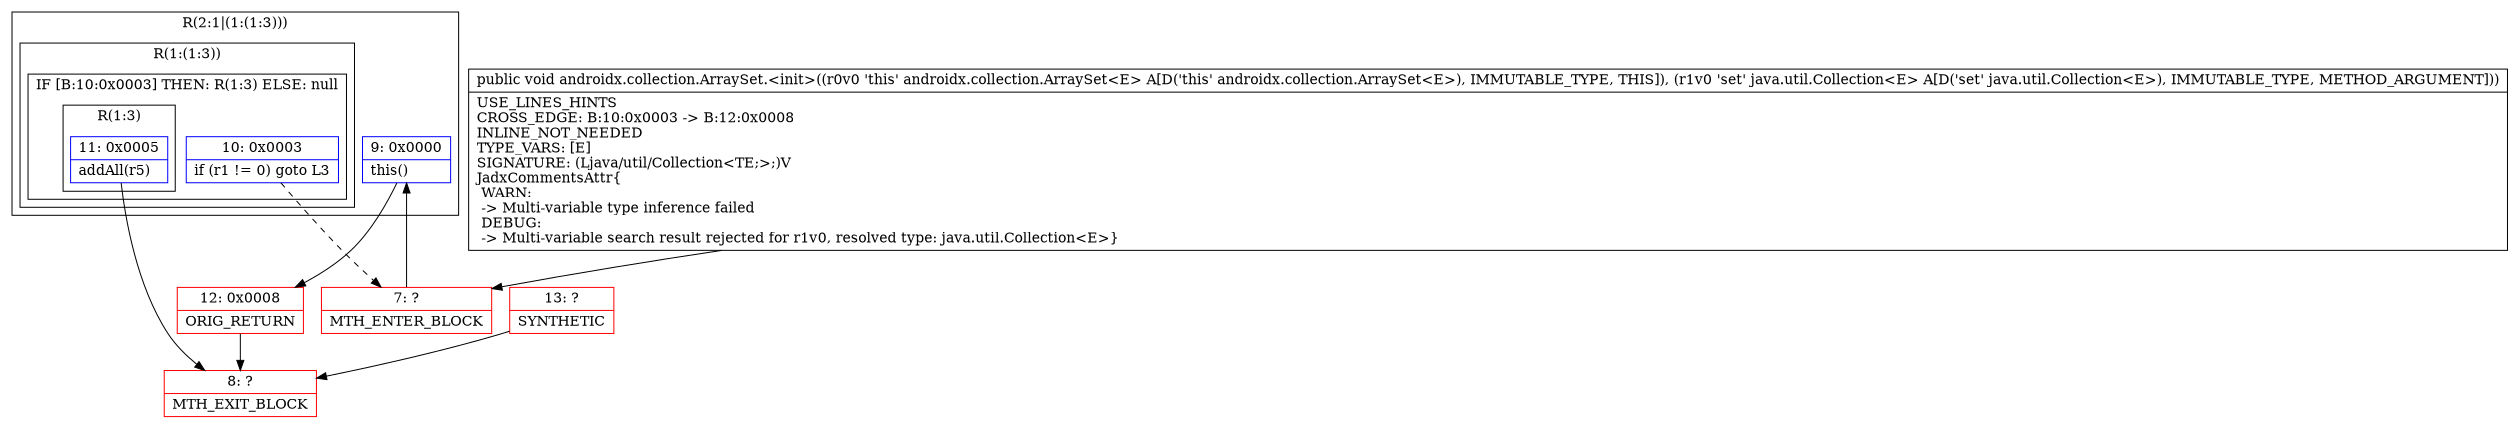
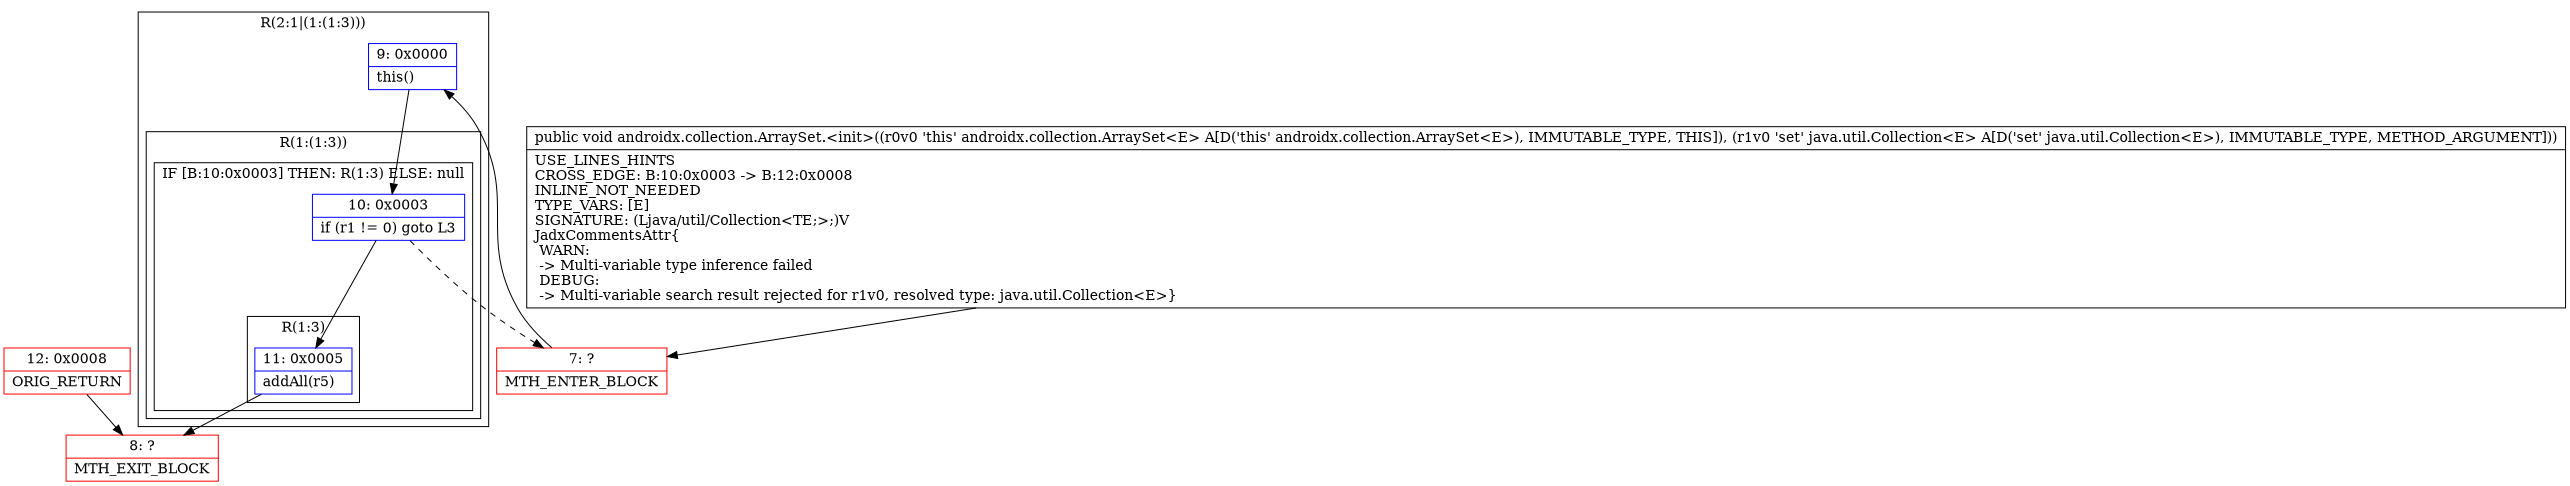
  digraph {
    node [color=red shape=record]
    n1 [color=blue label="{11\:\ 0x0005|addAll(r5)\l}"]
    n2 [color=blue label="{10\:\ 0x0003|if (r1 != 0) goto L3\l}"]
    n3 [color=blue label="{9\:\ 0x0000|this()\l}"]
    n4 [label="{8\:\ ?|MTH_EXIT_BLOCK\l}"]
    n5 [label="{7\:\ ?|MTH_ENTER_BLOCK\l}"]
-   n6 [label="{13\:\ ?|SYNTHETIC\l}"]
    n7 [label="{12\:\ 0x0008|ORIG_RETURN\l}"]
    n8 [label="{public void androidx.collection.ArraySet.\<init\>((r0v0 'this' androidx.collection.ArraySet\<E\> A[D('this' androidx.collection.ArraySet\<E\>), IMMUTABLE_TYPE, THIS]), (r1v0 'set' java.util.Collection\<E\> A[D('set' java.util.Collection\<E\>), IMMUTABLE_TYPE, METHOD_ARGUMENT]))  | USE_LINES_HINTS\lCROSS_EDGE: B:10:0x0003 \-\> B:12:0x0008\lINLINE_NOT_NEEDED\lTYPE_VARS: [E]\lSIGNATURE: (Ljava\/util\/Collection\<TE;\>;)V\lJadxCommentsAttr\{\l WARN: \l \-\> Multi\-variable type inference failed\l DEBUG: \l \-\> Multi\-variable search result rejected for r1v0, resolved type: java.util.Collection\<E\>\}\l}" color=""]
    subgraph cluster_1 {
      label="R(2:1|(1:(1:3)))"
      n3
      subgraph cluster_2 {
        label="R(1:(1:3))"
        subgraph cluster_3 {
          label="IF [B:10:0x0003] THEN: R(1:3) ELSE: null"
          n2
          subgraph cluster_4 {
            label="R(1:3)"
            n1
          }
        }
      }
    }
    n1 -> n4
+   n2 -> n1
    n2 -> n5 [style=dashed]
-   n3 -> n7
+   n3 -> n2
    n5 -> n3
-   n6 -> n4
    n7 -> n4
    n8 -> n5
  }
